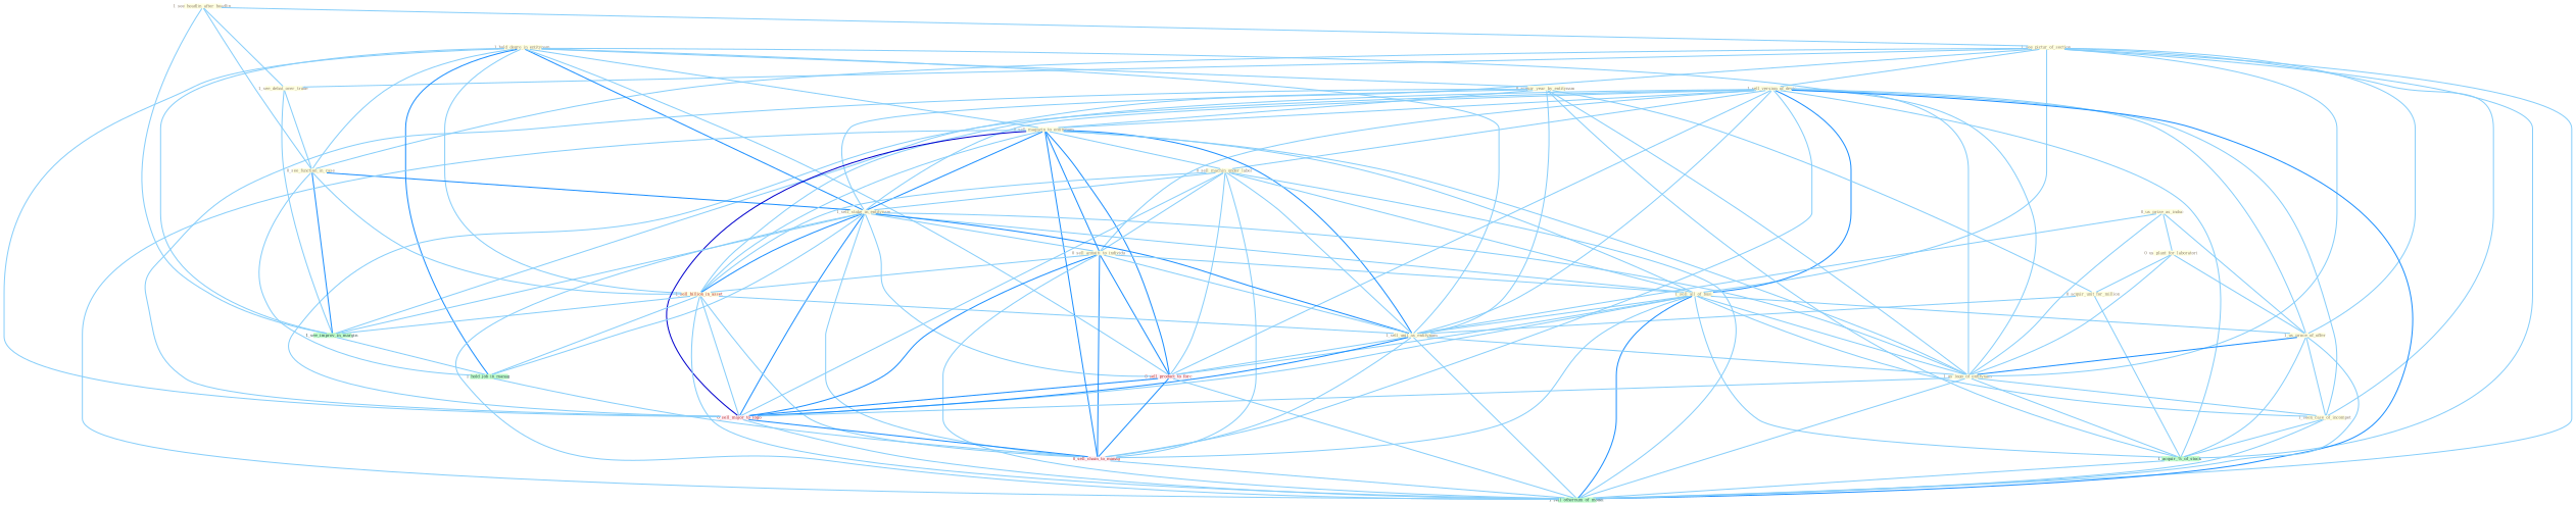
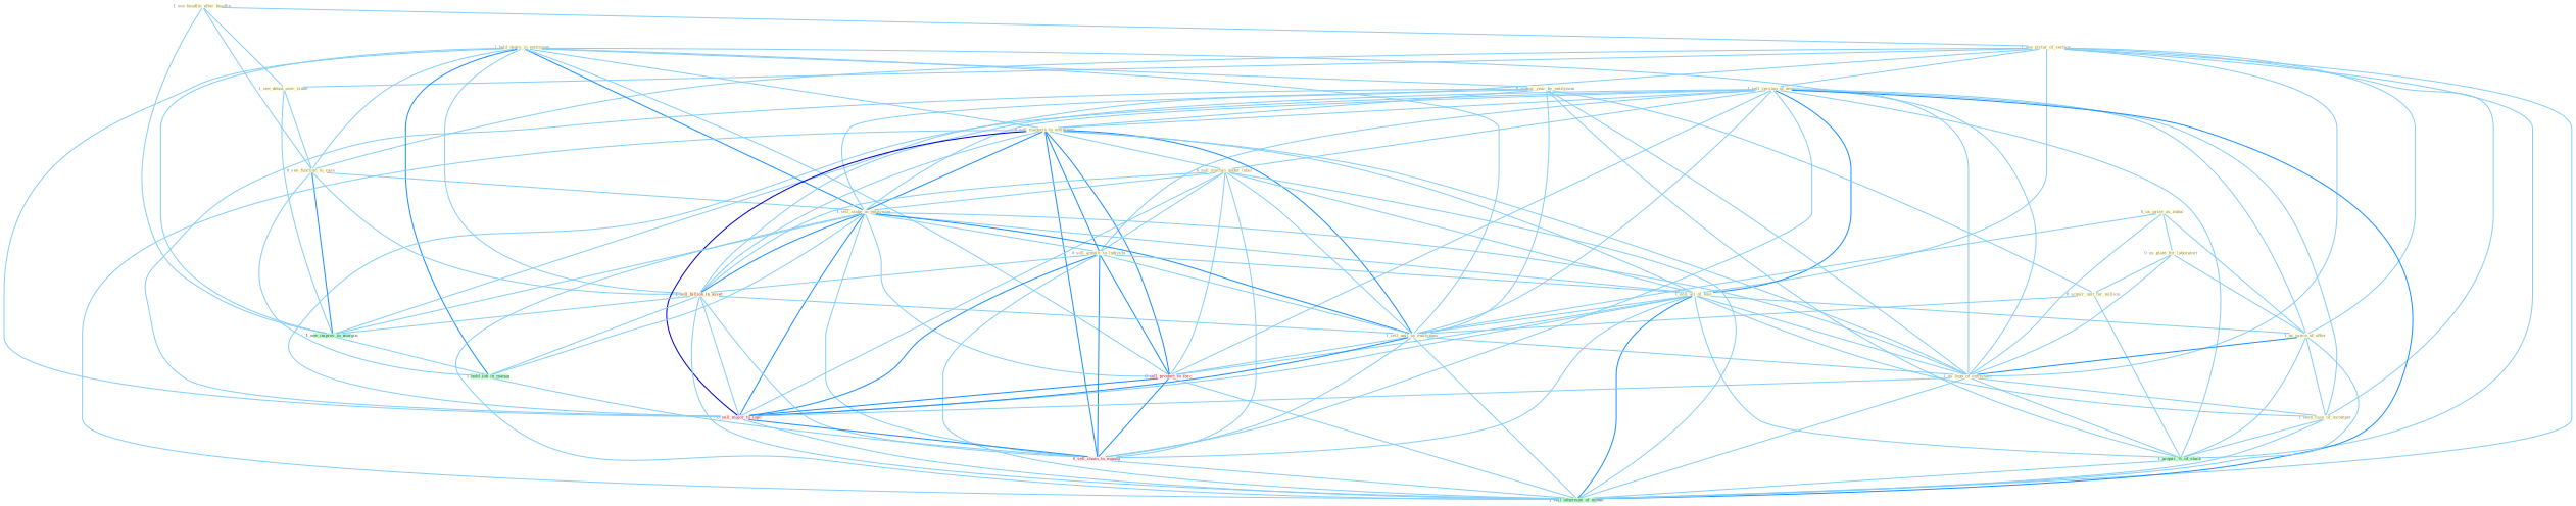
  graph {
    node [color="#ffffe0" fixedsize=true fontcolor="#8b7d6b" fontsize=4 shape=polygon style=filled]
    edge [color="#87cefa" w=1]
    "1_see_headlin_after_headlin " [height=.06 width=.5]
    "1_see_pictur_of_section " [height=.06 width=.5]
    "1_hold_degre_in_entitynam " [height=.06 width=.5]
    "1_sell_version_of_devic " [height=.06 width=.5]
    "1_see_debat_over_trade " [height=.06 width=.5]
    "0_acquir_year_by_entitynam " [height=.06 width=.5]
    "0_see_function_in_case " [height=.06 width=.5]
    "0_us_prize_as_induc " [height=.06 width=.5]
-   "0_sell_magazin_to_entitynam " [height=.06 width=.5]
+   "0_sell_magazin_to_entitynam " [height=.06 width=.5 label="6_sell_magazin_to_entitynam"]
    "0_us_plant_for_laboratori " [height=.06 width=.5]
    "0_sell_machin_under_label " [height=.06 width=.5]
    "1_sell_stake_in_entitynam " [height=.06 width=.5]
    "0_acquir_unit_for_million " [height=.06 width=.5]
    "0_sell_annuiti_to_individu " [height=.06 width=.5]
    "1_sell_all_of_busi " [height=.06 width=.5]
    "1_us_proce_of_offer " [height=.06 width=.5]
    "1_sell_billion_in_asset " [fontcolor="#b22222" height=.06 width=.5]
    "1_sell_unit_as_entitynam " [height=.06 width=.5]
    "1_us_logo_of_entitynam " [height=.06 width=.5]
    "1_seen_case_of_incompet " [height=.06 width=.5]
    "0_sell_product_to_forc " [color="#fff0f5" fontcolor="#b22222" height=.06 width=.5]
    n22 [color="#fff0f5" fontcolor="#b22222" height=.06 label="0_sell_major_to_logo" width=.5]
    "0_sell_chain_to_manag " [color="#fff0f5" fontcolor="#b22222" height=.06 width=.5]
    "1_see_improv_in_margin " [color="#BDFCC9" fontcolor="#2f4f4f" height=.06 width=.5]
    "1_acquir_%_of_stock " [color="#BDFCC9" fontcolor="#2f4f4f" height=.06 width=.5]
    "1_sell_othernum_of_model " [color="#BDFCC9" fontcolor="#2f4f4f" height=.06 width=.5]
    "1_hold_job_in_manag " [color="#BDFCC9" fontcolor="#2f4f4f" height=.06 width=.5]
    subgraph sub_1 {
      "1_see_headlin_after_headlin "
      "1_see_pictur_of_section "
      "1_hold_degre_in_entitynam "
      "1_sell_version_of_devic "
      "1_see_debat_over_trade "
      "0_acquir_year_by_entitynam "
      "0_see_function_in_case "
      "0_us_prize_as_induc "
      "0_sell_magazin_to_entitynam "
      "0_us_plant_for_laboratori "
      "0_sell_machin_under_label "
      "1_sell_stake_in_entitynam "
      "0_acquir_unit_for_million "
      "0_sell_annuiti_to_individu "
      "1_sell_all_of_busi "
      "1_us_proce_of_offer "
      "1_sell_billion_in_asset "
      "1_sell_unit_as_entitynam "
      "1_us_logo_of_entitynam "
      "1_seen_case_of_incompet "
    }
    subgraph sub_2 {
      "0_sell_product_to_forc "
      n22
      "0_sell_chain_to_manag "
    }
    "1_see_headlin_after_headlin " -- "1_see_pictur_of_section "
    "1_see_headlin_after_headlin " -- "1_see_debat_over_trade "
    "1_see_headlin_after_headlin " -- "0_see_function_in_case "
    "1_see_headlin_after_headlin " -- "1_see_improv_in_margin "
    "1_see_pictur_of_section " -- "1_sell_version_of_devic "
    "1_see_pictur_of_section " -- "1_see_debat_over_trade "
    "1_see_pictur_of_section " -- "0_see_function_in_case "
    "1_see_pictur_of_section " -- "1_sell_all_of_busi "
    "1_see_pictur_of_section " -- "1_us_proce_of_offer "
    "1_see_pictur_of_section " -- "1_us_logo_of_entitynam "
    "1_see_pictur_of_section " -- "1_seen_case_of_incompet "
    "1_see_pictur_of_section " -- "1_see_improv_in_margin "
    "1_see_pictur_of_section " -- "1_acquir_%_of_stock "
    "1_see_pictur_of_section " -- "1_sell_othernum_of_model "
    "1_hold_degre_in_entitynam " -- "0_acquir_year_by_entitynam "
    "1_hold_degre_in_entitynam " -- "0_see_function_in_case "
    "1_hold_degre_in_entitynam " -- "0_sell_magazin_to_entitynam "
    "1_hold_degre_in_entitynam " -- "1_sell_stake_in_entitynam " [color="#1e90ff" w=2]
    "1_hold_degre_in_entitynam " -- "1_sell_billion_in_asset "
    "1_hold_degre_in_entitynam " -- "1_sell_unit_as_entitynam "
    "1_hold_degre_in_entitynam " -- "1_us_logo_of_entitynam "
    "1_hold_degre_in_entitynam " -- "0_sell_product_to_forc "
    "1_hold_degre_in_entitynam " -- n22
    "1_hold_degre_in_entitynam " -- "1_see_improv_in_margin "
    "1_hold_degre_in_entitynam " -- "1_hold_job_in_manag " [color="#1e90ff" w=2]
    "1_sell_version_of_devic " -- "0_sell_magazin_to_entitynam "
    "1_sell_version_of_devic " -- "0_sell_machin_under_label "
    "1_sell_version_of_devic " -- "1_sell_stake_in_entitynam "
    "1_sell_version_of_devic " -- "0_sell_annuiti_to_individu "
    "1_sell_version_of_devic " -- "1_sell_all_of_busi " [color="#1e90ff" w=2]
    "1_sell_version_of_devic " -- "1_us_proce_of_offer "
    "1_sell_version_of_devic " -- "1_sell_billion_in_asset "
    "1_sell_version_of_devic " -- "1_sell_unit_as_entitynam "
    "1_sell_version_of_devic " -- "1_us_logo_of_entitynam "
    "1_sell_version_of_devic " -- "1_seen_case_of_incompet "
    "1_sell_version_of_devic " -- "0_sell_product_to_forc "
    "1_sell_version_of_devic " -- n22
    "1_sell_version_of_devic " -- "0_sell_chain_to_manag "
    "1_sell_version_of_devic " -- "1_acquir_%_of_stock "
    "1_sell_version_of_devic " -- "1_sell_othernum_of_model " [color="#1e90ff" w=2]
    "1_see_debat_over_trade " -- "0_see_function_in_case "
    "1_see_debat_over_trade " -- "1_see_improv_in_margin "
    "0_acquir_year_by_entitynam " -- "0_sell_magazin_to_entitynam "
    "0_acquir_year_by_entitynam " -- "1_sell_stake_in_entitynam "
    "0_acquir_year_by_entitynam " -- "0_acquir_unit_for_million "
    "0_acquir_year_by_entitynam " -- "1_sell_unit_as_entitynam "
    "0_acquir_year_by_entitynam " -- "1_us_logo_of_entitynam "
    "0_acquir_year_by_entitynam " -- n22
    "0_acquir_year_by_entitynam " -- "1_acquir_%_of_stock "
-   "0_see_function_in_case " -- "1_sell_stake_in_entitynam " [color="#1e90ff"]
+   "0_see_function_in_case " -- "1_sell_stake_in_entitynam "
    "0_see_function_in_case " -- "1_sell_billion_in_asset "
    "0_see_function_in_case " -- "1_see_improv_in_margin " [color="#1e90ff" w=2]
    "0_see_function_in_case " -- "1_hold_job_in_manag "
    "0_us_prize_as_induc " -- "0_us_plant_for_laboratori "
    "0_us_prize_as_induc " -- "1_us_proce_of_offer "
    "0_us_prize_as_induc " -- "1_sell_unit_as_entitynam "
    "0_us_prize_as_induc " -- "1_us_logo_of_entitynam "
    "0_sell_magazin_to_entitynam " -- "0_sell_machin_under_label "
    "0_sell_magazin_to_entitynam " -- "1_sell_stake_in_entitynam " [color="#1e90ff" w=2]
    "0_sell_magazin_to_entitynam " -- "0_sell_annuiti_to_individu " [color="#1e90ff" w=2]
    "0_sell_magazin_to_entitynam " -- "1_sell_all_of_busi "
    "0_sell_magazin_to_entitynam " -- "1_sell_billion_in_asset "
    "0_sell_magazin_to_entitynam " -- "1_sell_unit_as_entitynam " [color="#1e90ff" w=2]
    "0_sell_magazin_to_entitynam " -- "1_us_logo_of_entitynam "
    "0_sell_magazin_to_entitynam " -- "0_sell_product_to_forc " [color="#1e90ff" w=2]
    "0_sell_magazin_to_entitynam " -- n22 [color="#0000cd" w=3]
    "0_sell_magazin_to_entitynam " -- "0_sell_chain_to_manag " [color="#1e90ff" w=2]
    "0_sell_magazin_to_entitynam " -- "1_sell_othernum_of_model "
    "0_us_plant_for_laboratori " -- "0_acquir_unit_for_million "
    "0_us_plant_for_laboratori " -- "1_us_proce_of_offer "
    "0_us_plant_for_laboratori " -- "1_us_logo_of_entitynam "
    "0_sell_machin_under_label " -- "1_sell_stake_in_entitynam "
    "0_sell_machin_under_label " -- "0_sell_annuiti_to_individu "
    "0_sell_machin_under_label " -- "1_sell_all_of_busi "
    "0_sell_machin_under_label " -- "1_sell_billion_in_asset "
    "0_sell_machin_under_label " -- "1_sell_unit_as_entitynam "
    "0_sell_machin_under_label " -- "0_sell_product_to_forc "
    "0_sell_machin_under_label " -- n22
    "0_sell_machin_under_label " -- "0_sell_chain_to_manag "
    "0_sell_machin_under_label " -- "1_sell_othernum_of_model "
    "1_sell_stake_in_entitynam " -- "0_sell_annuiti_to_individu "
    "1_sell_stake_in_entitynam " -- "1_sell_all_of_busi "
    "1_sell_stake_in_entitynam " -- "1_sell_billion_in_asset " [color="#1e90ff" w=2]
    "1_sell_stake_in_entitynam " -- "1_sell_unit_as_entitynam " [color="#1e90ff" w=2]
    "1_sell_stake_in_entitynam " -- "1_us_logo_of_entitynam "
    "1_sell_stake_in_entitynam " -- "0_sell_product_to_forc "
    "1_sell_stake_in_entitynam " -- n22 [color="#1e90ff" w=2]
    "1_sell_stake_in_entitynam " -- "0_sell_chain_to_manag "
    "1_sell_stake_in_entitynam " -- "1_see_improv_in_margin "
    "1_sell_stake_in_entitynam " -- "1_sell_othernum_of_model "
    "1_sell_stake_in_entitynam " -- "1_hold_job_in_manag "
    "0_acquir_unit_for_million " -- "1_sell_unit_as_entitynam "
    "0_acquir_unit_for_million " -- "1_acquir_%_of_stock "
    "0_sell_annuiti_to_individu " -- "1_sell_all_of_busi "
    "0_sell_annuiti_to_individu " -- "1_sell_billion_in_asset "
    "0_sell_annuiti_to_individu " -- "1_sell_unit_as_entitynam "
    "0_sell_annuiti_to_individu " -- "0_sell_product_to_forc " [color="#1e90ff" w=2]
    "0_sell_annuiti_to_individu " -- n22 [color="#1e90ff" w=2]
    "0_sell_annuiti_to_individu " -- "0_sell_chain_to_manag " [color="#1e90ff" w=2]
    "0_sell_annuiti_to_individu " -- "1_sell_othernum_of_model "
    "1_sell_all_of_busi " -- "1_us_proce_of_offer "
    "1_sell_all_of_busi " -- "1_sell_unit_as_entitynam "
    "1_sell_all_of_busi " -- "1_us_logo_of_entitynam "
    "1_sell_all_of_busi " -- "1_seen_case_of_incompet "
    "1_sell_all_of_busi " -- "0_sell_product_to_forc "
    "1_sell_all_of_busi " -- n22
    "1_sell_all_of_busi " -- "0_sell_chain_to_manag "
    "1_sell_all_of_busi " -- "1_acquir_%_of_stock "
    "1_sell_all_of_busi " -- "1_sell_othernum_of_model " [color="#1e90ff" w=2]
    "1_us_proce_of_offer " -- "1_us_logo_of_entitynam " [color="#1e90ff" w=2]
    "1_us_proce_of_offer " -- "1_seen_case_of_incompet "
    "1_us_proce_of_offer " -- "1_acquir_%_of_stock "
    "1_us_proce_of_offer " -- "1_sell_othernum_of_model "
    "1_sell_billion_in_asset " -- "1_sell_unit_as_entitynam "
    "1_sell_billion_in_asset " -- n22
    "1_sell_billion_in_asset " -- "0_sell_chain_to_manag "
    "1_sell_billion_in_asset " -- "1_see_improv_in_margin "
    "1_sell_billion_in_asset " -- "1_sell_othernum_of_model "
    "1_sell_billion_in_asset " -- "1_hold_job_in_manag "
    "1_sell_unit_as_entitynam " -- "1_us_logo_of_entitynam "
    "1_sell_unit_as_entitynam " -- "0_sell_product_to_forc "
    "1_sell_unit_as_entitynam " -- n22 [color="#1e90ff" w=2]
    "1_sell_unit_as_entitynam " -- "0_sell_chain_to_manag "
    "1_sell_unit_as_entitynam " -- "1_sell_othernum_of_model "
    "1_us_logo_of_entitynam " -- "1_seen_case_of_incompet "
    "1_us_logo_of_entitynam " -- n22
    "1_us_logo_of_entitynam " -- "1_acquir_%_of_stock "
    "1_us_logo_of_entitynam " -- "1_sell_othernum_of_model "
    "1_seen_case_of_incompet " -- "1_acquir_%_of_stock "
    "1_seen_case_of_incompet " -- "1_sell_othernum_of_model "
    "0_sell_product_to_forc " -- n22 [color="#1e90ff" w=2]
    "0_sell_product_to_forc " -- "0_sell_chain_to_manag " [color="#1e90ff" w=2]
    "0_sell_product_to_forc " -- "1_sell_othernum_of_model "
    n22 -- "0_sell_chain_to_manag " [color="#1e90ff" w=2]
    n22 -- "1_sell_othernum_of_model "
    "0_sell_chain_to_manag " -- "1_sell_othernum_of_model "
    "1_see_improv_in_margin " -- "1_hold_job_in_manag "
    "1_acquir_%_of_stock " -- "1_sell_othernum_of_model "
    "1_hold_job_in_manag " -- "0_sell_chain_to_manag "
  }
